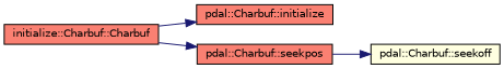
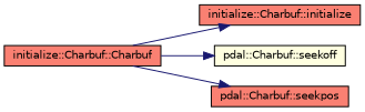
  digraph {
    rankdir=LR
    node [color=black fillcolor=salmon fontname=Helvetica fontsize=10 shape=record style=filled]
    edge [color=midnightblue fontname=Helvetica fontsize=10 labelfontname=Helvetica labelfontsize=10 style=solid]
    n1 [fontcolor=black height=0.2 label="initialize::Charbuf::Charbuf" width=0.4]
-   n2 [height=0.2 label="pdal::Charbuf::initialize" width=0.4]
+   n2 [height=0.2 label="initialize::Charbuf::initialize" width=0.4]
    n3 [fillcolor=lightyellow height=0.2 label="pdal::Charbuf::seekoff" width=0.4]
    n4 [height=0.2 label="pdal::Charbuf::seekpos" width=0.4]
    n1 -> n2
-   n4 -> n3
+   n1 -> n3
    n1 -> n4
  }
